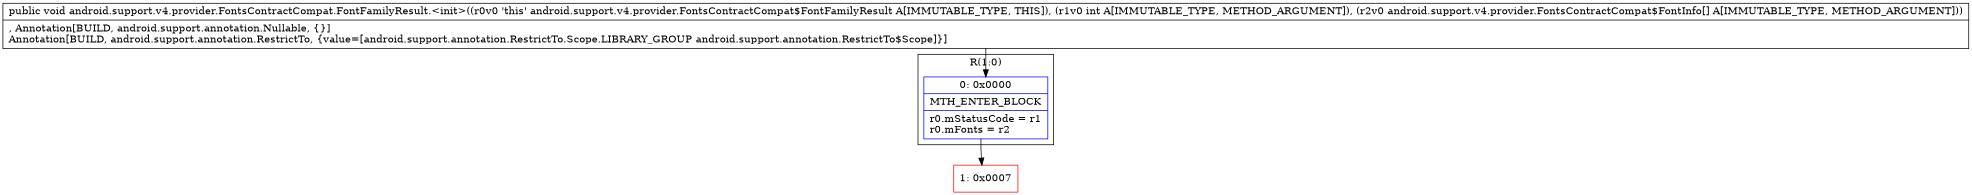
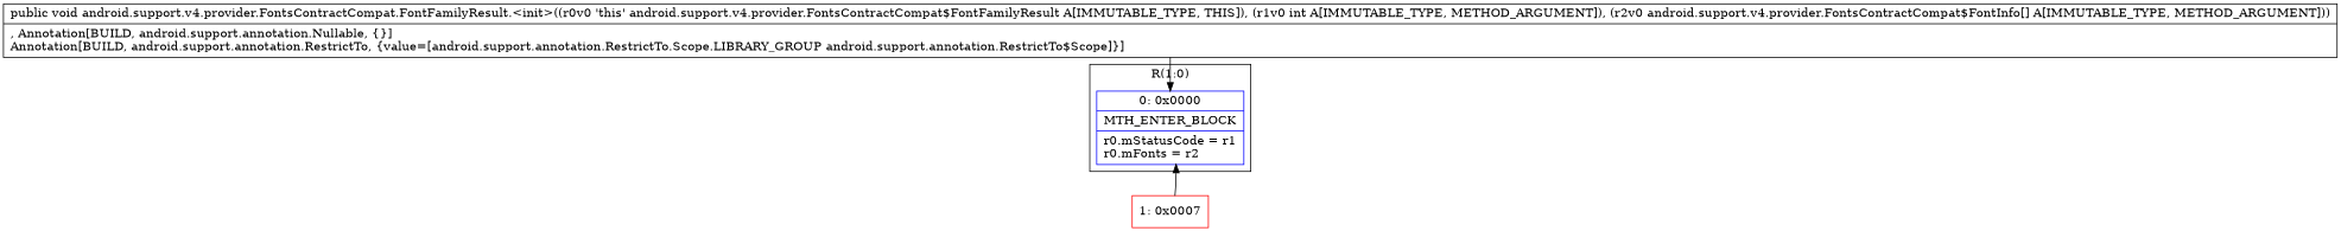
  digraph {
    node [shape=record]
    n1 [color=blue label="{0\:\ 0x0000|MTH_ENTER_BLOCK\l|r0.mStatusCode = r1\lr0.mFonts = r2\l}"]
    n2 [color=red label="{1\:\ 0x0007}"]
    n3 [label="{public void android.support.v4.provider.FontsContractCompat.FontFamilyResult.\<init\>((r0v0 'this' android.support.v4.provider.FontsContractCompat$FontFamilyResult A[IMMUTABLE_TYPE, THIS]), (r1v0 int A[IMMUTABLE_TYPE, METHOD_ARGUMENT]), (r2v0 android.support.v4.provider.FontsContractCompat$FontInfo[] A[IMMUTABLE_TYPE, METHOD_ARGUMENT]))  | , Annotation[BUILD, android.support.annotation.Nullable, \{\}]\lAnnotation[BUILD, android.support.annotation.RestrictTo, \{value=[android.support.annotation.RestrictTo.Scope.LIBRARY_GROUP android.support.annotation.RestrictTo$Scope]\}]\l}"]
    subgraph cluster_1 {
      label="R(1:0)"
      n1
    }
-   n1 -> n2
+   n2 -> n1
    n3 -> n1
  }
